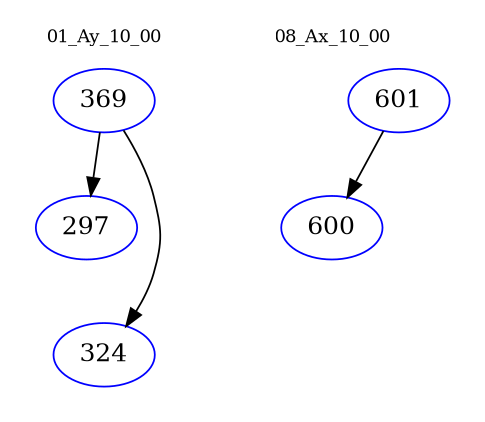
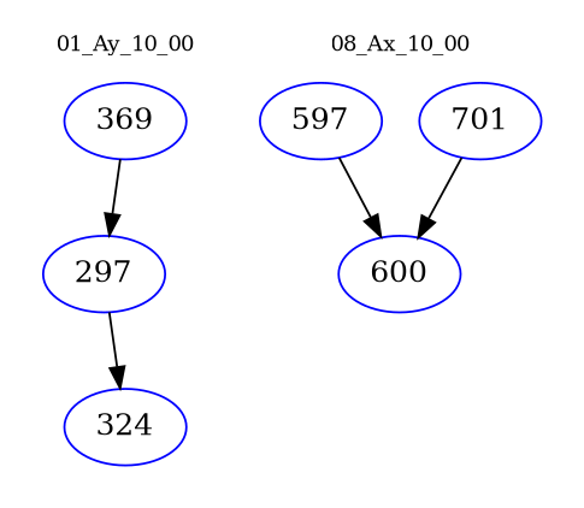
  digraph {
    node [color=blue]
    edge [color=black]
    n1 [label=369]
    n2 [label=297]
    n3 [label=324]
-   n4 [label=601]
+   n4 [label=701]
+   n5 [label=597]
    n6 [label=600]
    subgraph cluster_1 {
      color=white
      fontsize=10
      label="01_Ay_10_00"
      n1
      n2
      n3
    }
    subgraph cluster_2 {
      color=white
      fontsize=10
      label="08_Ax_10_00"
      n4
+     n5
      n6
    }
    n1 -> n2
-   n1 -> n3
+   n2 -> n3
    n4 -> n6
+   n5 -> n6
  }
